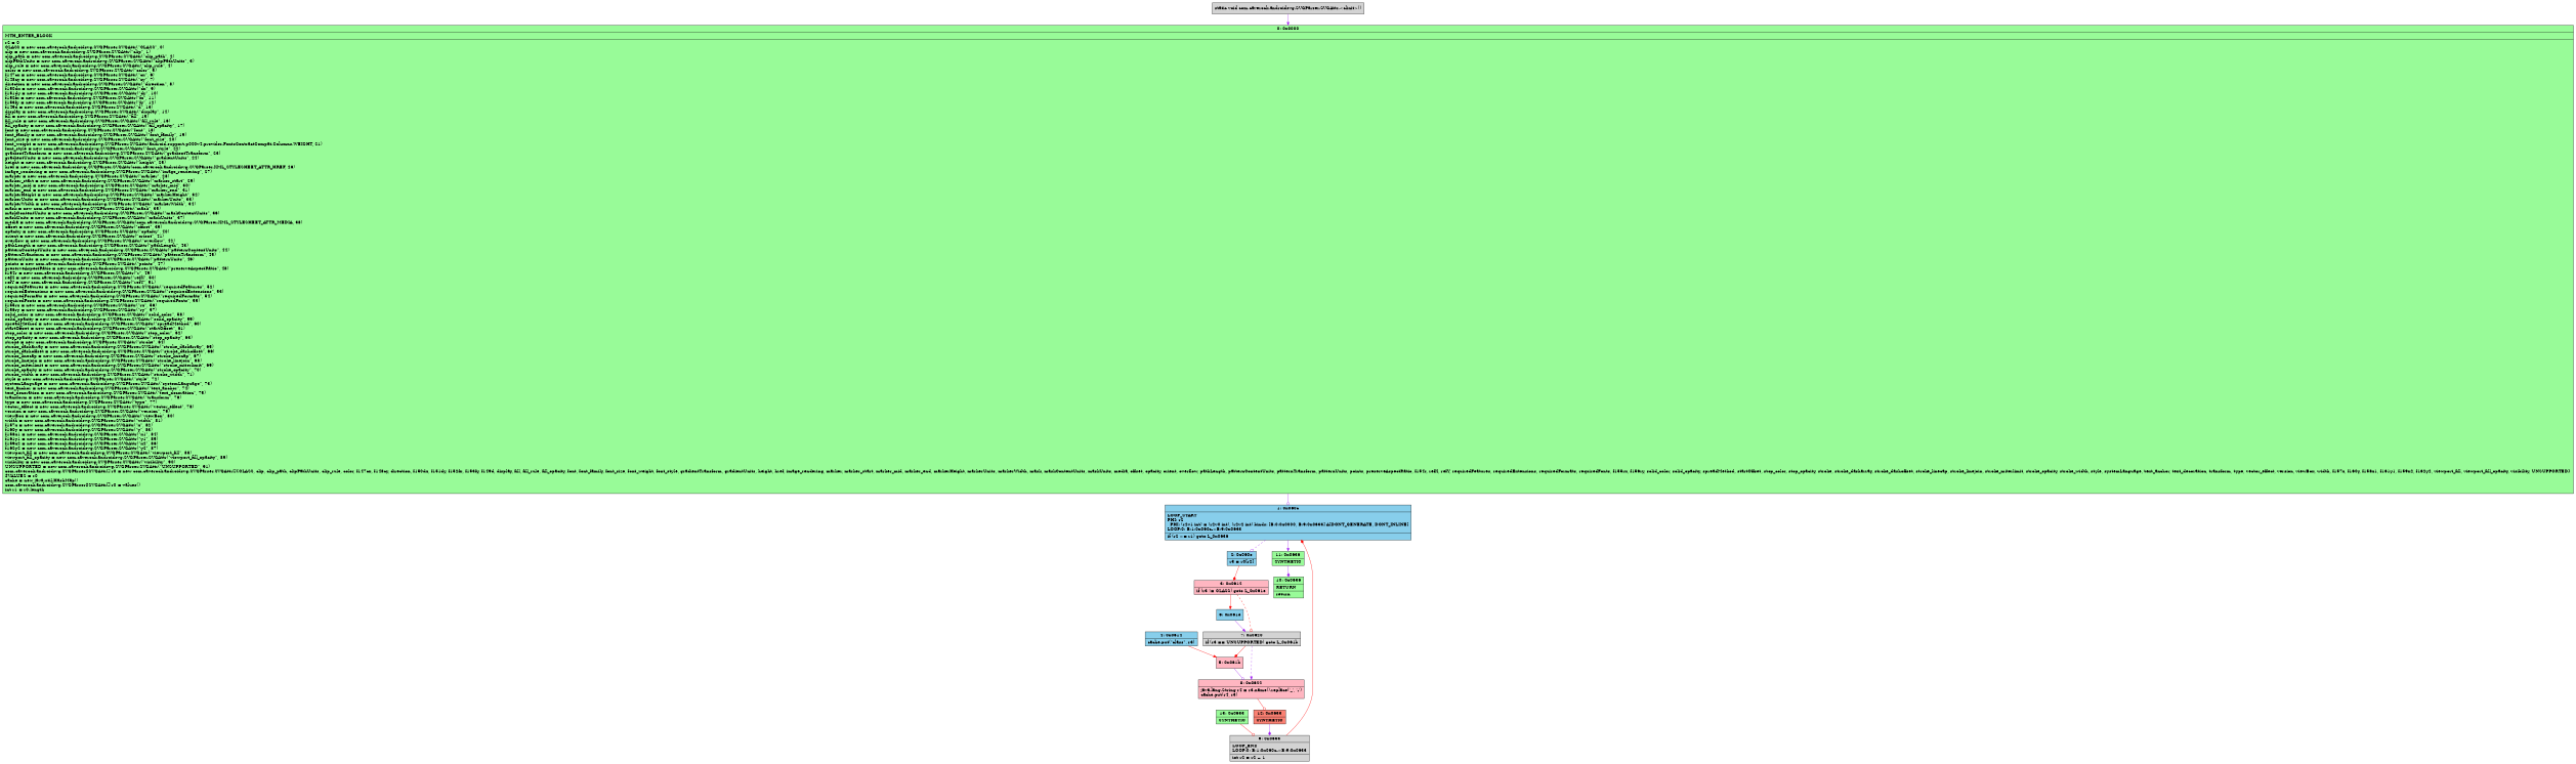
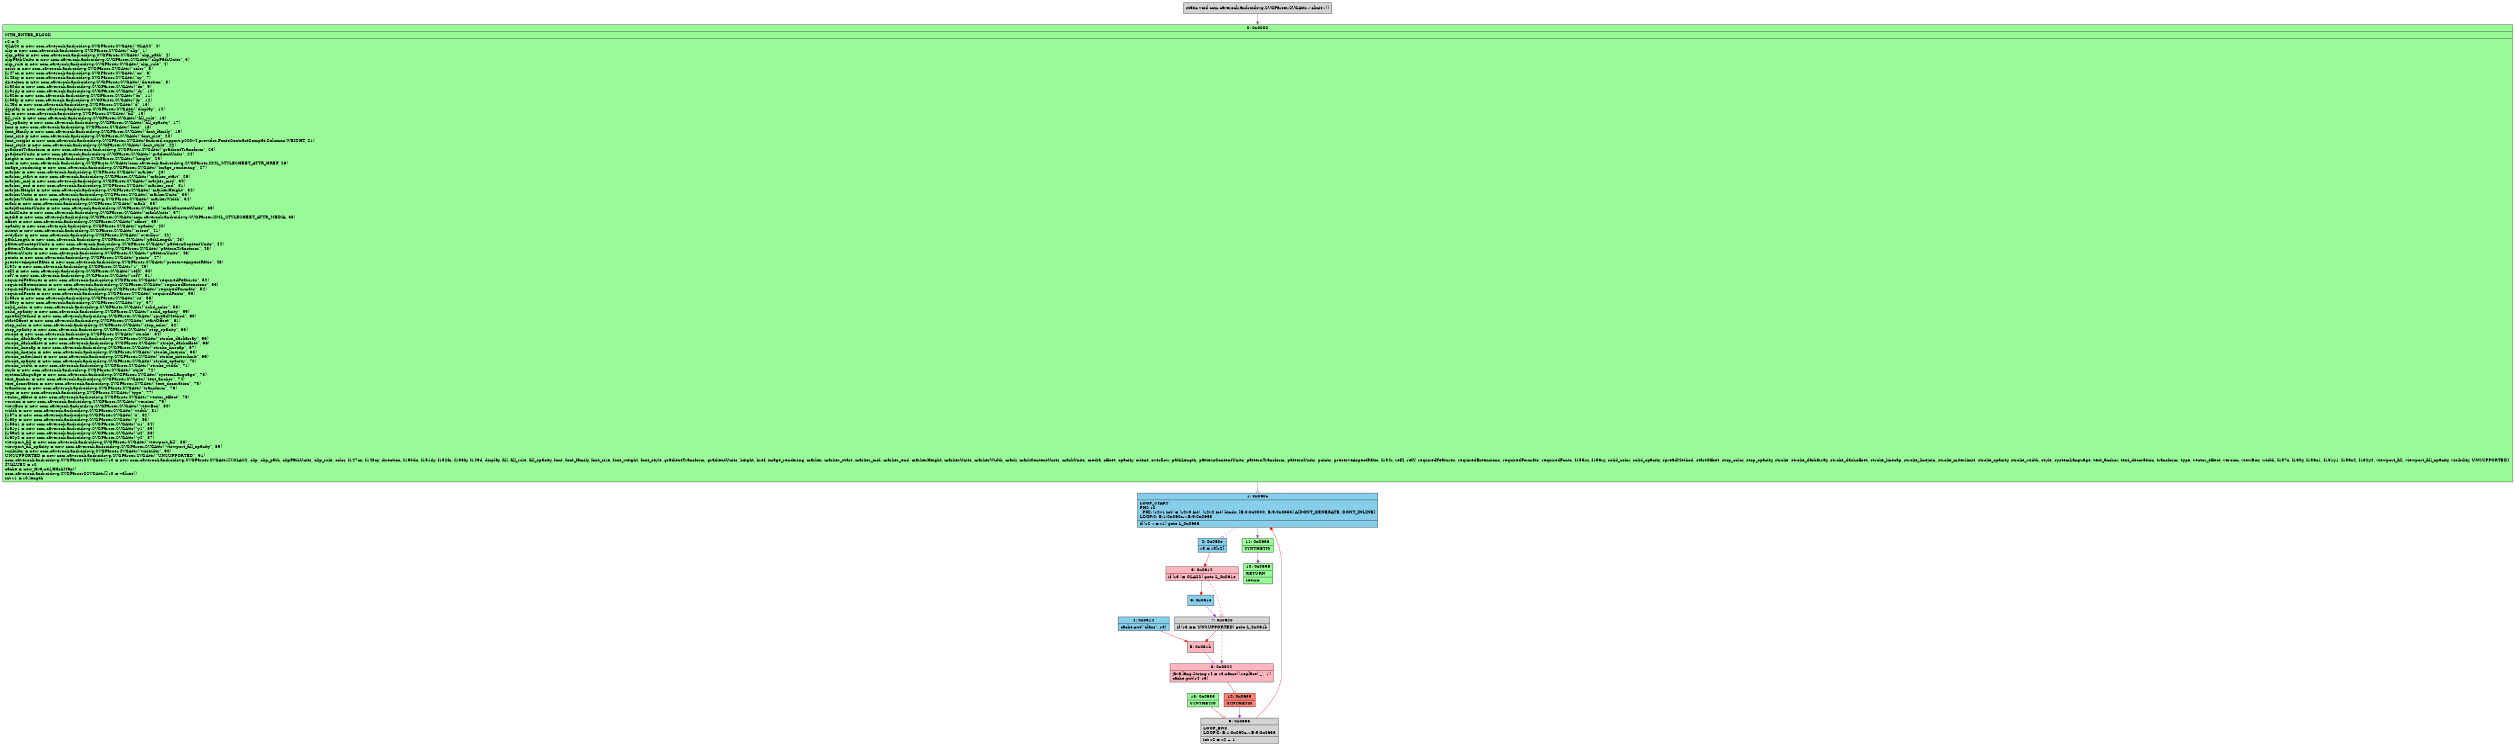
  digraph {
    node [fillcolor=palegreen shape=record style=filled]
    edge [arrowhead=odot color=purple]
    n1 [label="{0\:\ 0x0000|MTH_ENTER_BLOCK\l|r2 = 0\lCLASS = new com.caverock.androidsvg.SVGParser.SVGAttr(\"CLASS\", 0)\lclip = new com.caverock.androidsvg.SVGParser.SVGAttr(\"clip\", 1)\lclip_path = new com.caverock.androidsvg.SVGParser.SVGAttr(\"clip_path\", 2)\lclipPathUnits = new com.caverock.androidsvg.SVGParser.SVGAttr(\"clipPathUnits\", 3)\lclip_rule = new com.caverock.androidsvg.SVGParser.SVGAttr(\"clip_rule\", 4)\lcolor = new com.caverock.androidsvg.SVGParser.SVGAttr(\"color\", 5)\lf147cx = new com.caverock.androidsvg.SVGParser.SVGAttr(\"cx\", 6)\lf148cy = new com.caverock.androidsvg.SVGParser.SVGAttr(\"cy\", 7)\ldirection = new com.caverock.androidsvg.SVGParser.SVGAttr(\"direction\", 8)\lf150dx = new com.caverock.androidsvg.SVGParser.SVGAttr(\"dx\", 9)\lf151dy = new com.caverock.androidsvg.SVGParser.SVGAttr(\"dy\", 10)\lf152fx = new com.caverock.androidsvg.SVGParser.SVGAttr(\"fx\", 11)\lf153fy = new com.caverock.androidsvg.SVGParser.SVGAttr(\"fy\", 12)\lf149d = new com.caverock.androidsvg.SVGParser.SVGAttr(\"d\", 13)\ldisplay = new com.caverock.androidsvg.SVGParser.SVGAttr(\"display\", 14)\lfill = new com.caverock.androidsvg.SVGParser.SVGAttr(\"fill\", 15)\lfill_rule = new com.caverock.androidsvg.SVGParser.SVGAttr(\"fill_rule\", 16)\lfill_opacity = new com.caverock.androidsvg.SVGParser.SVGAttr(\"fill_opacity\", 17)\lfont = new com.caverock.androidsvg.SVGParser.SVGAttr(\"font\", 18)\lfont_family = new com.caverock.androidsvg.SVGParser.SVGAttr(\"font_family\", 19)\lfont_size = new com.caverock.androidsvg.SVGParser.SVGAttr(\"font_size\", 20)\lfont_weight = new com.caverock.androidsvg.SVGParser.SVGAttr(android.support.p000v4.provider.FontsContractCompat.Columns.WEIGHT, 21)\lfont_style = new com.caverock.androidsvg.SVGParser.SVGAttr(\"font_style\", 22)\lgradientTransform = new com.caverock.androidsvg.SVGParser.SVGAttr(\"gradientTransform\", 23)\lgradientUnits = new com.caverock.androidsvg.SVGParser.SVGAttr(\"gradientUnits\", 24)\lheight = new com.caverock.androidsvg.SVGParser.SVGAttr(\"height\", 25)\lhref = new com.caverock.androidsvg.SVGParser.SVGAttr(com.caverock.androidsvg.SVGParser.XML_STYLESHEET_ATTR_HREF, 26)\limage_rendering = new com.caverock.androidsvg.SVGParser.SVGAttr(\"image_rendering\", 27)\lmarker = new com.caverock.androidsvg.SVGParser.SVGAttr(\"marker\", 28)\lmarker_start = new com.caverock.androidsvg.SVGParser.SVGAttr(\"marker_start\", 29)\lmarker_mid = new com.caverock.androidsvg.SVGParser.SVGAttr(\"marker_mid\", 30)\lmarker_end = new com.caverock.androidsvg.SVGParser.SVGAttr(\"marker_end\", 31)\lmarkerHeight = new com.caverock.androidsvg.SVGParser.SVGAttr(\"markerHeight\", 32)\lmarkerUnits = new com.caverock.androidsvg.SVGParser.SVGAttr(\"markerUnits\", 33)\lmarkerWidth = new com.caverock.androidsvg.SVGParser.SVGAttr(\"markerWidth\", 34)\lmask = new com.caverock.androidsvg.SVGParser.SVGAttr(\"mask\", 35)\lmaskContentUnits = new com.caverock.androidsvg.SVGParser.SVGAttr(\"maskContentUnits\", 36)\lmaskUnits = new com.caverock.androidsvg.SVGParser.SVGAttr(\"maskUnits\", 37)\lmedia = new com.caverock.androidsvg.SVGParser.SVGAttr(com.caverock.androidsvg.SVGParser.XML_STYLESHEET_ATTR_MEDIA, 38)\loffset = new com.caverock.androidsvg.SVGParser.SVGAttr(\"offset\", 39)\lopacity = new com.caverock.androidsvg.SVGParser.SVGAttr(\"opacity\", 40)\lorient = new com.caverock.androidsvg.SVGParser.SVGAttr(\"orient\", 41)\loverflow = new com.caverock.androidsvg.SVGParser.SVGAttr(\"overflow\", 42)\lpathLength = new com.caverock.androidsvg.SVGParser.SVGAttr(\"pathLength\", 43)\lpatternContentUnits = new com.caverock.androidsvg.SVGParser.SVGAttr(\"patternContentUnits\", 44)\lpatternTransform = new com.caverock.androidsvg.SVGParser.SVGAttr(\"patternTransform\", 45)\lpatternUnits = new com.caverock.androidsvg.SVGParser.SVGAttr(\"patternUnits\", 46)\lpoints = new com.caverock.androidsvg.SVGParser.SVGAttr(\"points\", 47)\lpreserveAspectRatio = new com.caverock.androidsvg.SVGParser.SVGAttr(\"preserveAspectRatio\", 48)\lf154r = new com.caverock.androidsvg.SVGParser.SVGAttr(\"r\", 49)\lrefX = new com.caverock.androidsvg.SVGParser.SVGAttr(\"refX\", 50)\lrefY = new com.caverock.androidsvg.SVGParser.SVGAttr(\"refY\", 51)\lrequiredFeatures = new com.caverock.androidsvg.SVGParser.SVGAttr(\"requiredFeatures\", 52)\lrequiredExtensions = new com.caverock.androidsvg.SVGParser.SVGAttr(\"requiredExtensions\", 53)\lrequiredFormats = new com.caverock.androidsvg.SVGParser.SVGAttr(\"requiredFormats\", 54)\lrequiredFonts = new com.caverock.androidsvg.SVGParser.SVGAttr(\"requiredFonts\", 55)\lf155rx = new com.caverock.androidsvg.SVGParser.SVGAttr(\"rx\", 56)\lf156ry = new com.caverock.androidsvg.SVGParser.SVGAttr(\"ry\", 57)\lsolid_color = new com.caverock.androidsvg.SVGParser.SVGAttr(\"solid_color\", 58)\lsolid_opacity = new com.caverock.androidsvg.SVGParser.SVGAttr(\"solid_opacity\", 59)\lspreadMethod = new com.caverock.androidsvg.SVGParser.SVGAttr(\"spreadMethod\", 60)\lstartOffset = new com.caverock.androidsvg.SVGParser.SVGAttr(\"startOffset\", 61)\lstop_color = new com.caverock.androidsvg.SVGParser.SVGAttr(\"stop_color\", 62)\lstop_opacity = new com.caverock.androidsvg.SVGParser.SVGAttr(\"stop_opacity\", 63)\lstroke = new com.caverock.androidsvg.SVGParser.SVGAttr(\"stroke\", 64)\lstroke_dasharray = new com.caverock.androidsvg.SVGParser.SVGAttr(\"stroke_dasharray\", 65)\lstroke_dashoffset = new com.caverock.androidsvg.SVGParser.SVGAttr(\"stroke_dashoffset\", 66)\lstroke_linecap = new com.caverock.androidsvg.SVGParser.SVGAttr(\"stroke_linecap\", 67)\lstroke_linejoin = new com.caverock.androidsvg.SVGParser.SVGAttr(\"stroke_linejoin\", 68)\lstroke_miterlimit = new com.caverock.androidsvg.SVGParser.SVGAttr(\"stroke_miterlimit\", 69)\lstroke_opacity = new com.caverock.androidsvg.SVGParser.SVGAttr(\"stroke_opacity\", 70)\lstroke_width = new com.caverock.androidsvg.SVGParser.SVGAttr(\"stroke_width\", 71)\lstyle = new com.caverock.androidsvg.SVGParser.SVGAttr(\"style\", 72)\lsystemLanguage = new com.caverock.androidsvg.SVGParser.SVGAttr(\"systemLanguage\", 73)\ltext_anchor = new com.caverock.androidsvg.SVGParser.SVGAttr(\"text_anchor\", 74)\ltext_decoration = new com.caverock.androidsvg.SVGParser.SVGAttr(\"text_decoration\", 75)\ltransform = new com.caverock.androidsvg.SVGParser.SVGAttr(\"transform\", 76)\ltype = new com.caverock.androidsvg.SVGParser.SVGAttr(\"type\", 77)\lvector_effect = new com.caverock.androidsvg.SVGParser.SVGAttr(\"vector_effect\", 78)\lversion = new com.caverock.androidsvg.SVGParser.SVGAttr(\"version\", 79)\lviewBox = new com.caverock.androidsvg.SVGParser.SVGAttr(\"viewBox\", 80)\lwidth = new com.caverock.androidsvg.SVGParser.SVGAttr(\"width\", 81)\lf157x = new com.caverock.androidsvg.SVGParser.SVGAttr(\"x\", 82)\lf160y = new com.caverock.androidsvg.SVGParser.SVGAttr(\"y\", 83)\lf158x1 = new com.caverock.androidsvg.SVGParser.SVGAttr(\"x1\", 84)\lf161y1 = new com.caverock.androidsvg.SVGParser.SVGAttr(\"y1\", 85)\lf159x2 = new com.caverock.androidsvg.SVGParser.SVGAttr(\"x2\", 86)\lf162y2 = new com.caverock.androidsvg.SVGParser.SVGAttr(\"y2\", 87)\lviewport_fill = new com.caverock.androidsvg.SVGParser.SVGAttr(\"viewport_fill\", 88)\lviewport_fill_opacity = new com.caverock.androidsvg.SVGParser.SVGAttr(\"viewport_fill_opacity\", 89)\lvisibility = new com.caverock.androidsvg.SVGParser.SVGAttr(\"visibility\", 90)\lUNSUPPORTED = new com.caverock.androidsvg.SVGParser.SVGAttr(\"UNSUPPORTED\", 91)\lcom.caverock.androidsvg.SVGParser$SVGAttr[] r0 = new com.caverock.androidsvg.SVGParser.SVGAttr[]\{CLASS, clip, clip_path, clipPathUnits, clip_rule, color, f147cx, f148cy, direction, f150dx, f151dy, f152fx, f153fy, f149d, display, fill, fill_rule, fill_opacity, font, font_family, font_size, font_weight, font_style, gradientTransform, gradientUnits, height, href, image_rendering, marker, marker_start, marker_mid, marker_end, markerHeight, markerUnits, markerWidth, mask, maskContentUnits, maskUnits, media, offset, opacity, orient, overflow, pathLength, patternContentUnits, patternTransform, patternUnits, points, preserveAspectRatio, f154r, refX, refY, requiredFeatures, requiredExtensions, requiredFormats, requiredFonts, f155rx, f156ry, solid_color, solid_opacity, spreadMethod, startOffset, stop_color, stop_opacity, stroke, stroke_dasharray, stroke_dashoffset, stroke_linecap, stroke_linejoin, stroke_miterlimit, stroke_opacity, stroke_width, style, systemLanguage, text_anchor, text_decoration, transform, type, vector_effect, version, viewBox, width, f157x, f160y, f158x1, f161y1, f159x2, f162y2, viewport_fill, viewport_fill_opacity, visibility, UNSUPPORTED\}\l$VALUES = r0\lcache = new java.util.HashMap()\lcom.caverock.androidsvg.SVGParser$SVGAttr[] r0 = values()\lint r1 = r0.length\l}"]
    n2 [fillcolor=skyblue label="{1\:\ 0x060c|LOOP_START\lPHI: r2 \l  PHI: (r2v1 int) = (r2v0 int), (r2v2 int) binds: [B:0:0x0000, B:9:0x0633] A[DONT_GENERATE, DONT_INLINE]\lLOOP:0: B:1:0x060c\-\>B:9:0x0633\l|if (r2 \>= r1) goto L_0x0636\l}"]
    n3 [fillcolor=skyblue label="{2\:\ 0x060e|r3 = r0[r2]\l}"]
    n4 [label="{11\:\ 0x0636|SYNTHETIC\l}"]
    n5 [fillcolor=lightpink label="{3\:\ 0x0612|if (r3 != CLASS) goto L_0x061e\l}"]
    n6 [label="{10\:\ 0x0636|RETURN\l|return\l}"]
    n7 [fillcolor=skyblue label="{6\:\ 0x061e}"]
    n8 [fillcolor=lightgrey label="{7\:\ 0x0620|if (r3 == UNSUPPORTED) goto L_0x061b\l}"]
    n9 [fillcolor=skyblue label="{4\:\ 0x0614|cache.put(\"class\", r3)\l}"]
    n10 [fillcolor=lightpink label="{5\:\ 0x061b}"]
    n11 [fillcolor=lightpink label="{8\:\ 0x0622|java.lang.String r4 = r3.name().replace('_', '\-')\lcache.put(r4, r3)\l}"]
    n12 [label="{13\:\ 0x0633|SYNTHETIC\l}"]
    n13 [fillcolor=lightgrey label="{9\:\ 0x0633|LOOP_END\lLOOP:0: B:1:0x060c\-\>B:9:0x0633\l|int r2 = r2 + 1\l}"]
    n14 [fillcolor=salmon label="{12\:\ 0x0633|SYNTHETIC\l}"]
    n15 [fillcolor=lightgrey label="{static void com.caverock.androidsvg.SVGParser.SVGAttr.\<clinit\>() }"]
    n1 -> n2
    n2 -> n3 [style=dashed]
    n2 -> n4 [arrowhead=normal]
    n3 -> n5 [arrowhead=diamond color=red]
    n4 -> n6 [arrowhead=diamond]
-   n5 -> n7 [arrowhead=normal color=red]
+   n5 -> n7 [arrowhead=diamond color=red]
    n5 -> n8 [color=red style=dashed]
    n7 -> n8 [arrowhead=normal]
    n8 -> n10 [arrowhead=diamond color=red]
    n8 -> n11 [arrowhead=normal style=dashed]
    n9 -> n10 [arrowhead=normal color=red]
    n10 -> n11
    n11 -> n14 [color=red]
    n12 -> n13 [color=red]
    n13 -> n2 [arrowhead=diamond color=red]
    n14 -> n13 [arrowhead=diamond]
    n15 -> n1 [arrowhead=normal]
  }
